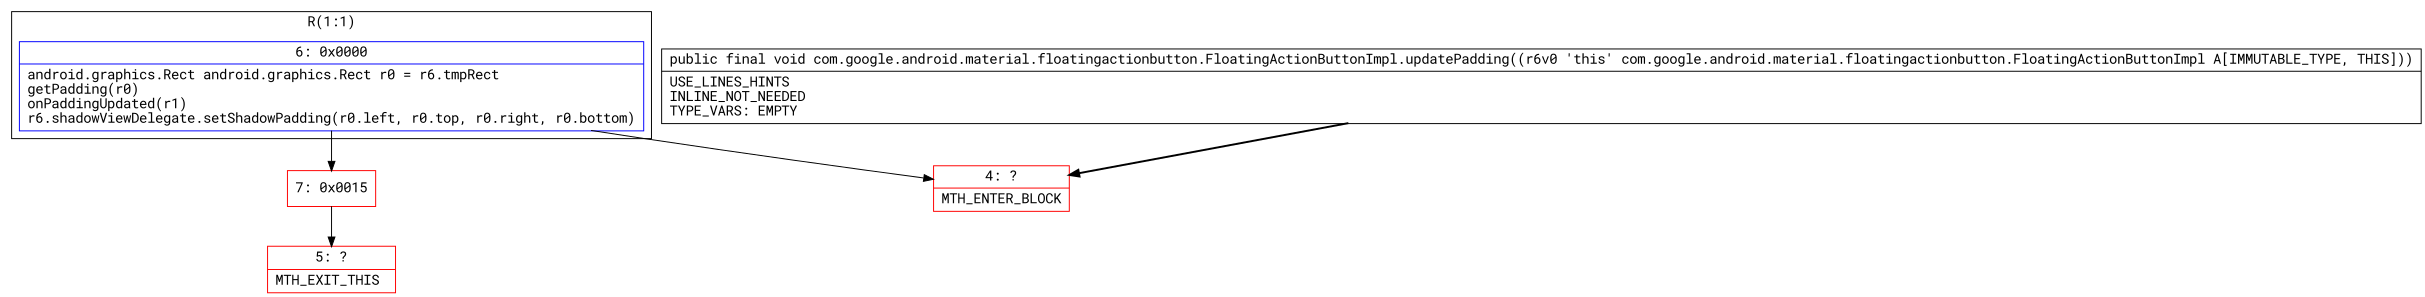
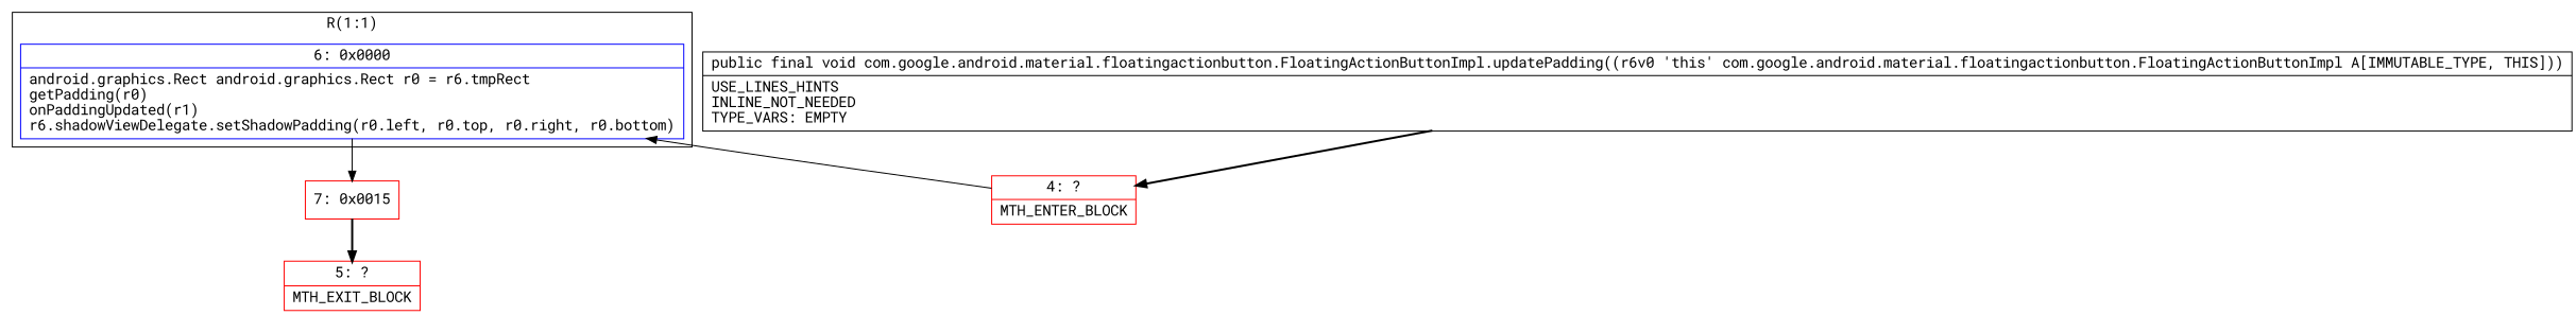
  digraph {
    fontname="Roboto Mono"
    node [color=red fontname="Roboto Mono" shape=record]
    edge [fontname="Roboto Mono" style=solid]
    n1 [color=blue label="{6\:\ 0x0000|android.graphics.Rect android.graphics.Rect r0 = r6.tmpRect\lgetPadding(r0)\lonPaddingUpdated(r1)\lr6.shadowViewDelegate.setShadowPadding(r0.left, r0.top, r0.right, r0.bottom)\l}"]
    n2 [label="{7\:\ 0x0015}"]
-   n3 [label="{5\:\ ?|MTH_EXIT_THIS\l}"]
+   n3 [label="{5\:\ ?|MTH_EXIT_BLOCK\l}"]
    n4 [label="{4\:\ ?|MTH_ENTER_BLOCK\l}"]
    n5 [label="{public final void com.google.android.material.floatingactionbutton.FloatingActionButtonImpl.updatePadding((r6v0 'this' com.google.android.material.floatingactionbutton.FloatingActionButtonImpl A[IMMUTABLE_TYPE, THIS]))  | USE_LINES_HINTS\lINLINE_NOT_NEEDED\lTYPE_VARS: EMPTY\l}" color=""]
    subgraph cluster_1 {
      label="R(1:1)"
      n1
    }
    n1 -> n2
-   n2 -> n3
-   n1 -> n4
+   n2 -> n3 [style=bold]
+   n4 -> n1
    n5 -> n4 [style=bold]
  }
